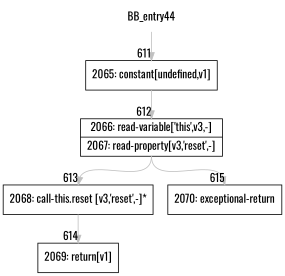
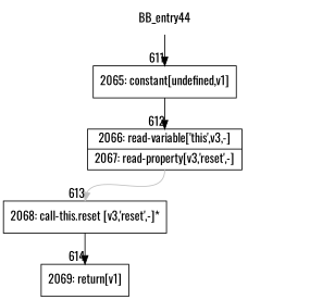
  digraph {
    fontname=Oswald
    rankdir=TD
    node [fontname=Oswald shape=record]
    edge [fontname=Oswald headport=n tailport=s]
    n1 [label=BB_entry44 shape=none]
    n2 [label="{2065: constant[undefined,v1]}"]
    n3 [label="{2066: read-variable['this',v3,-]|2067: read-property[v3,'reset',-]}"]
    n4 [label="{2068: call-this.reset [v3,'reset',-]*}"]
-   n5 [label="{2070: exceptional-return}"]
    n6 [label="{2069: return[v1]}"]
-   n1 -> n2 [headlabel="    611" color=gray]
-   n2 -> n3 [headlabel="      612" color=gray]
+   n1 -> n2 [headlabel="    611"]
+   n2 -> n3 [headlabel="      612"]
    n3 -> n4 [color=gray headlabel="      613"]
-   n3 -> n5 [color=gray headlabel="      615"]
-   n4 -> n6 [headlabel="      614" color=gray]
+   n4 -> n6 [headlabel="      614"]
  }
